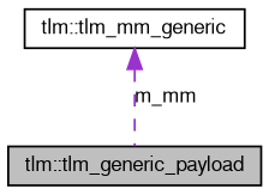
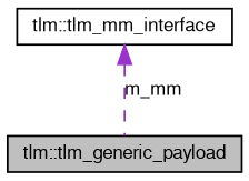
  digraph {
    node [color=black fontname=FreeSans fontsize=10 shape=record style=filled]
    n1 [fillcolor=grey75 fontcolor=black height=0.2 label="tlm::tlm_generic_payload" width=0.4]
-   n2 [fillcolor=white height=0.2 label="tlm::tlm_mm_generic" width=0.4]
+   n2 [fillcolor=white height=0.2 label="tlm::tlm_mm_interface" width=0.4]
    n2 -> n1 [color=darkorchid3 dir=back fontname=FreeSans fontsize=10 label=m_mm labelfontname=FreeSans labelfontsize=10 style=dashed]
  }
